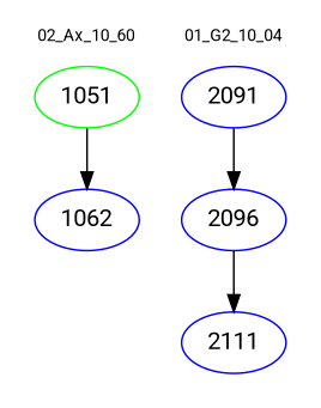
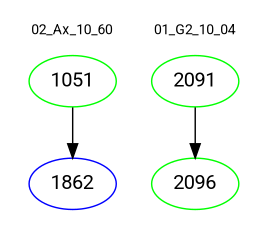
  digraph {
    fontname=Roboto
    node [color=blue fontname=Roboto]
    edge [color=black fontname=Roboto]
    n1 [color=green label=1051]
-   n2 [label=1062]
-   n3 [label=2091]
-   n4 [label=2096]
-   n5 [label=2111]
+   n2 [label=1862]
+   n3 [color=green label=2091]
+   n4 [color=green label=2096]
    subgraph cluster_1 {
      color=white
      fontsize=10
      label="02_Ax_10_60"
      n1
      n2
    }
    subgraph cluster_2 {
      color=white
      fontsize=10
      label="01_G2_10_04"
      n3
      n4
-     n5
    }
    n1 -> n2
    n3 -> n4
-   n4 -> n5
  }
